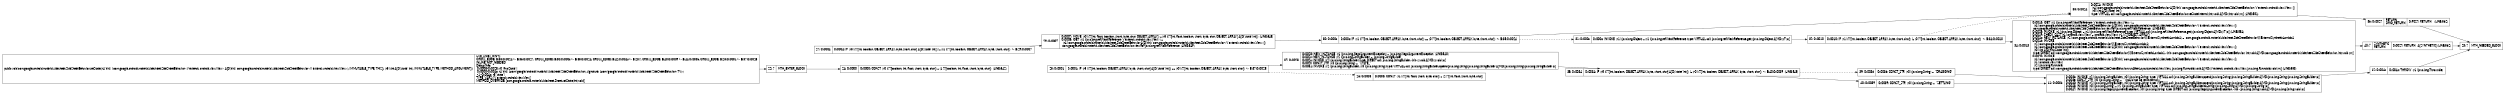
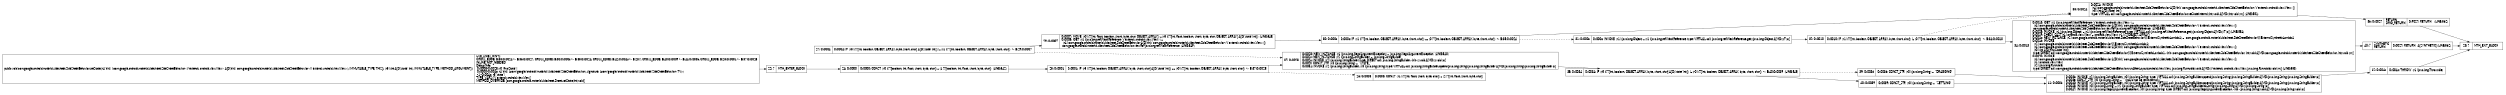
  digraph {
    fontname=Lato
    rankdir=LR
    node [fontname=Lato shape=record]
    edge [fontname=Lato]
    n1 [label="{22\:\ ?|MTH_ENTER_BLOCK\l}"]
    n2 [label="{24\:\ 0x0000|0x0000: CONST  (r0 I:??[boolean, int, float, short, byte, char]) = (1 ??[boolean, int, float, short, byte, char])  (LINE:542)\l}"]
    n3 [label="{25\:\ 0x0001|0x0001: IF  (r5 I:??[int, boolean, OBJECT, ARRAY, byte, short, char] A[D('state' int)]) == (r0 I:??[int, boolean, OBJECT, ARRAY, byte, short, char])  \-\> B:37:0x0028 \l}"]
    n4 [label="{26\:\ 0x0003|0x0003: CONST  (r1 I:??[int, float, short, byte, char]) = (2 ??[int, float, short, byte, char]) \l}"]
    n5 [label="{37\:\ 0x0028|0x0028: NEW_INSTANCE  (r1 I:java.lang.IllegalArgumentException) =  java.lang.IllegalArgumentException  (LINE:543)\l0x002a: NEW_INSTANCE  (r2 I:java.lang.StringBuilder) =  java.lang.StringBuilder \l0x002c: INVOKE  (r2 I:java.lang.StringBuilder) type: DIRECT call: java.lang.StringBuilder.\<init\>():void A[MD:():void (c)]\l0x002f: CONST_STR  (r3 I:java.lang.String) =  \"STATE_\" \l0x0031: INVOKE  (r2 I:java.lang.StringBuilder), (r3 I:java.lang.String) type: VIRTUAL call: java.lang.StringBuilder.append(java.lang.String):java.lang.StringBuilder A[MD:(java.lang.String):java.lang.StringBuilder (c)]\l}"]
    n6 [label="{38\:\ 0x0034|0x0034: IF  (r5 I:??[int, boolean, OBJECT, ARRAY, byte, short, char] A[D('state' int)]) != (r0 I:??[int, boolean, OBJECT, ARRAY, byte, short, char])  \-\> B:40:0x0039  (LINE:545)\l}"]
    n7 [label="{27\:\ 0x0004|0x0004: IF  (r5 I:??[int, boolean, OBJECT, ARRAY, byte, short, char] A[D('state' int)]) != (r1 I:??[int, boolean, OBJECT, ARRAY, byte, short, char])  \-\> B:29:0x0007 \l}"]
    n8 [label="{29\:\ 0x0007|0x0007: MOVE  (r0 I:??[int, float, boolean, short, byte, char, OBJECT, ARRAY]) = (r5 I:??[int, float, boolean, short, byte, char, OBJECT, ARRAY] A[D('state' int)])  (LINE:548)\l0x0008: IGET  (r1 I:java.lang.ref.WeakReference\<V extends android.view.View\>) = \l  (r4 I:com.google.android.material.sidesheet.SideSheetBehavior A[D('this' com.google.android.material.sidesheet.SideSheetBehavior\<V extends android.view.View\>)])\l com.google.android.material.sidesheet.SideSheetBehavior.viewRef java.lang.ref.WeakReference  (LINE:549)\l}"]
    n9 [label="{30\:\ 0x000a|0x000a: IF  (r1 I:??[int, boolean, OBJECT, ARRAY, byte, short, char]) == (0 ??[int, boolean, OBJECT, ARRAY, byte, short, char])  \-\> B:35:0x0024 \l}"]
    n10 [label="{31\:\ 0x000c|0x000c: INVOKE  (r1 I:java.lang.Object) = (r1 I:java.lang.ref.WeakReference) type: VIRTUAL call: java.lang.ref.WeakReference.get():java.lang.Object A[MD:():T (c)]\l}"]
    n11 [label="{35\:\ 0x0024|0x0024: INVOKE  \l  (r4 I:com.google.android.material.sidesheet.SideSheetBehavior A[D('this' com.google.android.material.sidesheet.SideSheetBehavior\<V extends android.view.View\>)])\l  (r5 I:int A[D('state' int)])\l type: VIRTUAL call: com.google.android.material.sidesheet.SideSheetBehavior.setStateInternal(int):void A[MD:(int):void (m)] (LINE:551)\l}"]
    n12 [label="{32\:\ 0x0010|0x0010: IF  (r1 I:??[int, boolean, OBJECT, ARRAY, byte, short, char]) != (0 ??[int, boolean, OBJECT, ARRAY, byte, short, char])  \-\> B:34:0x0013 \l}"]
    n13 [label="{36\:\ 0x0027|RETURN\lORIG_RETURN\l|0x9027: RETURN    (LINE:562)\l}"]
    n14 [label="{34\:\ 0x0013|0x0013: IGET  (r1 I:java.lang.ref.WeakReference\<V extends android.view.View\>) = \l  (r4 I:com.google.android.material.sidesheet.SideSheetBehavior A[D('this' com.google.android.material.sidesheet.SideSheetBehavior\<V extends android.view.View\>)])\l com.google.android.material.sidesheet.SideSheetBehavior.viewRef java.lang.ref.WeakReference  (LINE:553)\l0x0015: INVOKE  (r1 I:java.lang.Object) = (r1 I:java.lang.ref.WeakReference) type: VIRTUAL call: java.lang.ref.WeakReference.get():java.lang.Object A[MD:():T (c)] (LINE:554)\l0x0019: CHECK_CAST (r1 I:android.view.View) = (android.view.View) (r1 I:??[OBJECT, ARRAY]) \l0x001b: NEW_INSTANCE  (r2 I:com.google.android.material.sidesheet.SideSheetBehavior$$ExternalSyntheticLambda1) =  com.google.android.material.sidesheet.SideSheetBehavior$$ExternalSyntheticLambda1 \l0x001d: INVOKE  \l  (r2 I:com.google.android.material.sidesheet.SideSheetBehavior$$ExternalSyntheticLambda1)\l  (r4 I:com.google.android.material.sidesheet.SideSheetBehavior A[D('this' com.google.android.material.sidesheet.SideSheetBehavior\<V extends android.view.View\>)])\l  (r0 I:int A[D('finalState' int)])\l type: DIRECT call: com.google.android.material.sidesheet.SideSheetBehavior$$ExternalSyntheticLambda1.\<init\>(com.google.android.material.sidesheet.SideSheetBehavior, int):void A[MD:(com.google.android.material.sidesheet.SideSheetBehavior, int):void (m)]\l0x0020: INVOKE  \l  (r4 I:com.google.android.material.sidesheet.SideSheetBehavior A[D('this' com.google.android.material.sidesheet.SideSheetBehavior\<V extends android.view.View\>)])\l  (r1 I:android.view.View)\l  (r2 I:java.lang.Runnable)\l type: DIRECT call: com.google.android.material.sidesheet.SideSheetBehavior.runAfterLayout(android.view.View, java.lang.Runnable):void A[MD:(V extends android.view.View, java.lang.Runnable):void (m)] (LINE:553)\l}"]
    n15 [label="{43\:\ ?|SYNTHETIC\lRETURN\l|0x0027: RETURN   A[SYNTHETIC] (LINE:562)\l}"]
-   n16 [label="{23\:\ ?|MTH_NEEDED_BLOCK\l}"]
+   n16 [label="{23\:\ ?|MTH_EXIT_BLOCK\l}"]
    n17 [label="{39\:\ 0x0036|0x0036: CONST_STR  (r0 I:java.lang.String) =  \"DRAGGING\" \l}"]
    n18 [label="{40\:\ 0x0039|0x0039: CONST_STR  (r0 I:java.lang.String) =  \"SETTLING\" \l}"]
    n19 [label="{41\:\ 0x003b|0x003b: INVOKE  (r2 I:java.lang.StringBuilder), (r0 I:java.lang.String) type: VIRTUAL call: java.lang.StringBuilder.append(java.lang.String):java.lang.StringBuilder A[MD:(java.lang.String):java.lang.StringBuilder (c)]\l0x003e: CONST_STR  (r0 I:java.lang.String) =  \" should not be set externally.\" \l0x0040: INVOKE  (r2 I:java.lang.StringBuilder), (r0 I:java.lang.String) type: VIRTUAL call: java.lang.StringBuilder.append(java.lang.String):java.lang.StringBuilder A[MD:(java.lang.String):java.lang.StringBuilder (c)]\l0x0043: INVOKE  (r0 I:java.lang.String) = (r2 I:java.lang.StringBuilder) type: VIRTUAL call: java.lang.StringBuilder.toString():java.lang.String A[MD:():java.lang.String (c)]\l0x0047: INVOKE  (r1 I:java.lang.IllegalArgumentException), (r0 I:java.lang.String) type: DIRECT call: java.lang.IllegalArgumentException.\<init\>(java.lang.String):void A[MD:(java.lang.String):void (c)]\l}"]
    n20 [label="{42\:\ 0x004a|0x004a: THROW  (r1 I:java.lang.Throwable) \l}"]
    n21 [label="{public void com.google.android.material.sidesheet.SideSheetBehavior.setState((r4 'this' I:com.google.android.material.sidesheet.SideSheetBehavior\<V extends android.view.View\> A[D('this' com.google.android.material.sidesheet.SideSheetBehavior\<V extends android.view.View\>), IMMUTABLE_TYPE, THIS]), (r5 I:int A[D('state' int), IMMUTABLE_TYPE, METHOD_ARGUMENT]))  | USE_LINES_HINTS\lCROSS_EDGE: B:35:0x0024 \-\> B:36:0x0027, CROSS_EDGE: B:30:0x000a \-\> B:35:0x0024, CROSS_EDGE: B:42:0x004a \-\> B:23:?, CROSS_EDGE: B:40:0x0039 \-\> B:41:0x003b, CROSS_EDGE: B:25:0x0001 \-\> B:37:0x0028\lINLINE_NOT_NEEDED\lDebug Info:\l  0x0008\-0x0028: r0 'finalState' I\l  0x0000\-0x004a: r4 'this' Lcom\/google\/android\/material\/sidesheet\/SideSheetBehavior;, signature: Lcom\/google\/android\/material\/sidesheet\/SideSheetBehavior\<TV;\>;\l  \-1 \-0x004a: r5 'state' I\lTYPE_VARS: [V extends android.view.View]\lMETHOD_OVERRIDE: [com.google.android.material.sidesheet.Sheet.setState(int):void]\l}"]
    n1 -> n2
+   n2 -> n3
    n3 -> n4 [style=dashed]
    n3 -> n5
    n5 -> n6
    n6 -> n17 [style=dashed]
    n6 -> n18
+   n7 -> n5 [style=dashed]
    n7 -> n8
    n8 -> n9
    n9 -> n10 [style=dashed]
    n9 -> n11
    n10 -> n12
    n11 -> n13
    n12 -> n11 [style=dashed]
    n12 -> n14
    n13 -> n16
    n14 -> n15
    n15 -> n16
    n17 -> n19
    n18 -> n19
    n19 -> n20
    n20 -> n16
    n21 -> n1
  }
